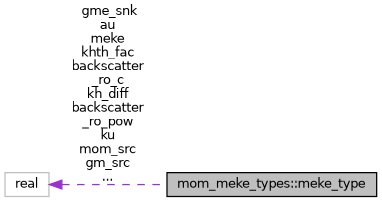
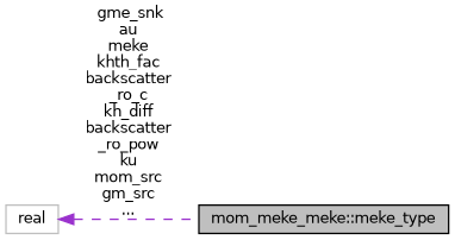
  digraph {
    rankdir=LR
    node [fontname=Helvetica fontsize=10 shape=record style=filled]
-   n1 [color=black fillcolor=grey75 fontcolor=black height=0.2 label="mom_meke_types::meke_type" width=0.4]
+   n1 [color=black fillcolor=grey75 fontcolor=black height=0.2 label="mom_meke_meke::meke_type" width=0.4]
    n2 [color=grey75 fillcolor=white height=0.2 label=real width=0.4]
    n2 -> n1 [color=darkorchid3 dir=back fontname=Helvetica fontsize=10 label=" gme_snk\nau\nmeke\nkhth_fac\nbackscatter\l_ro_c\nkh_diff\nbackscatter\l_ro_pow\nku\nmom_src\ngm_src\n..." labelfontname=Helvetica labelfontsize=10 style=dashed]
  }
